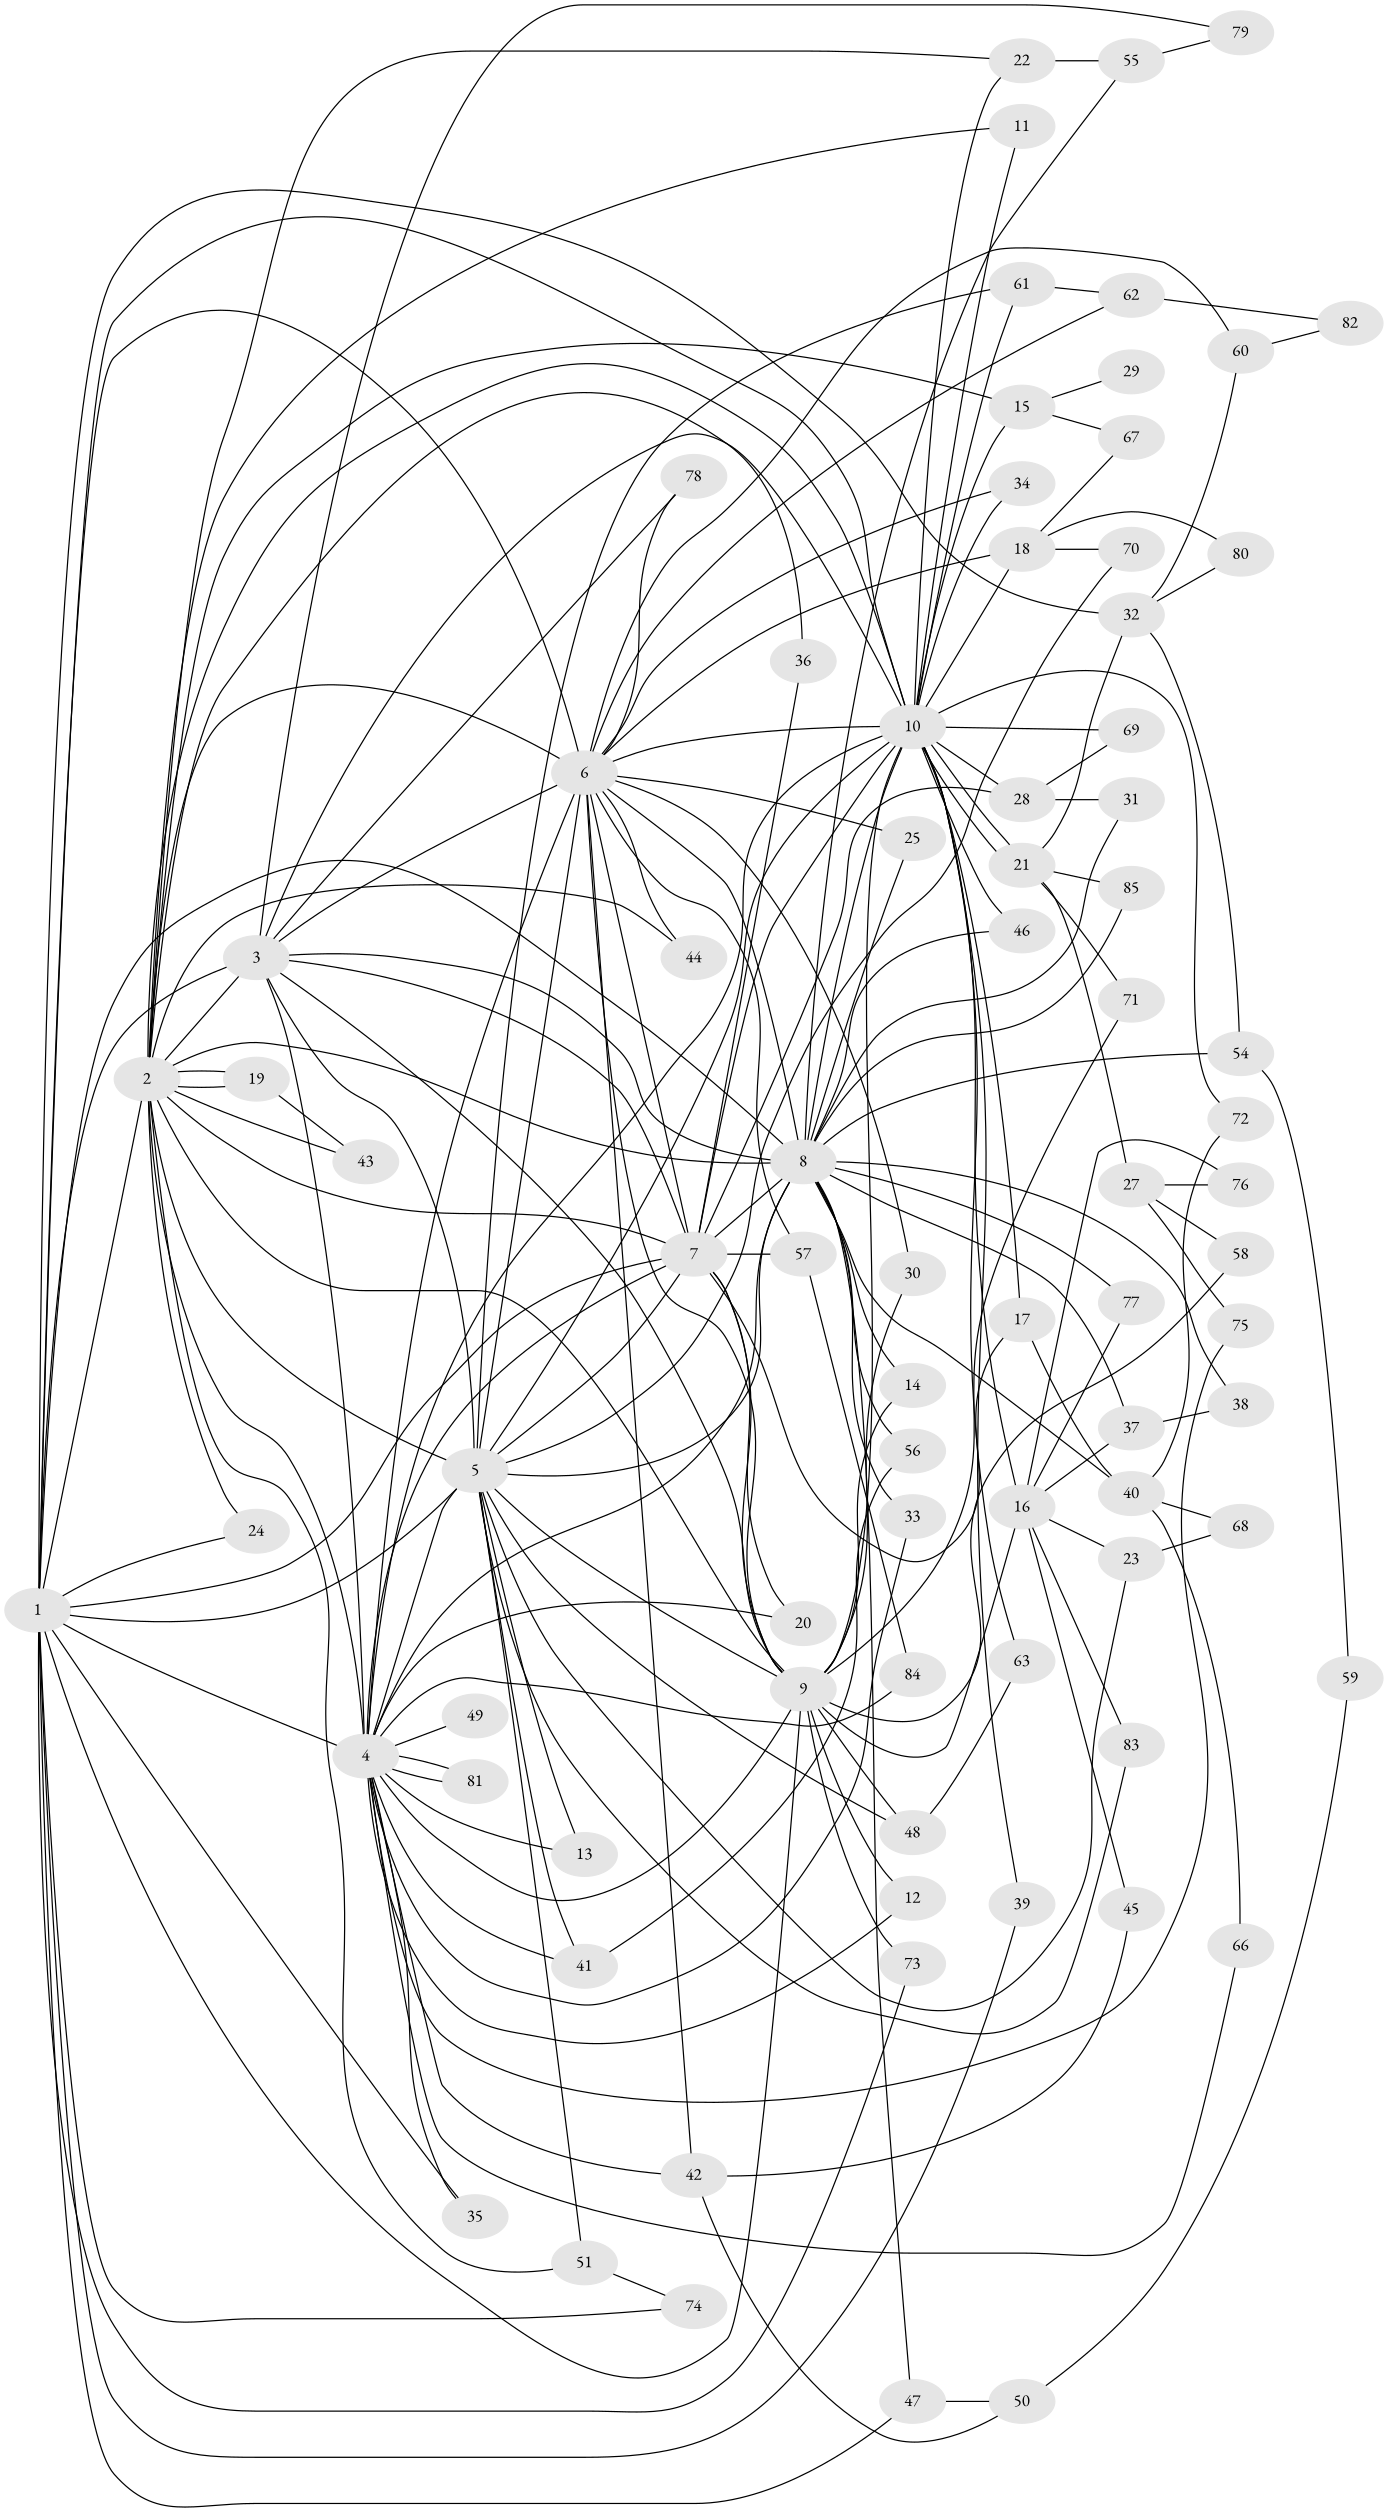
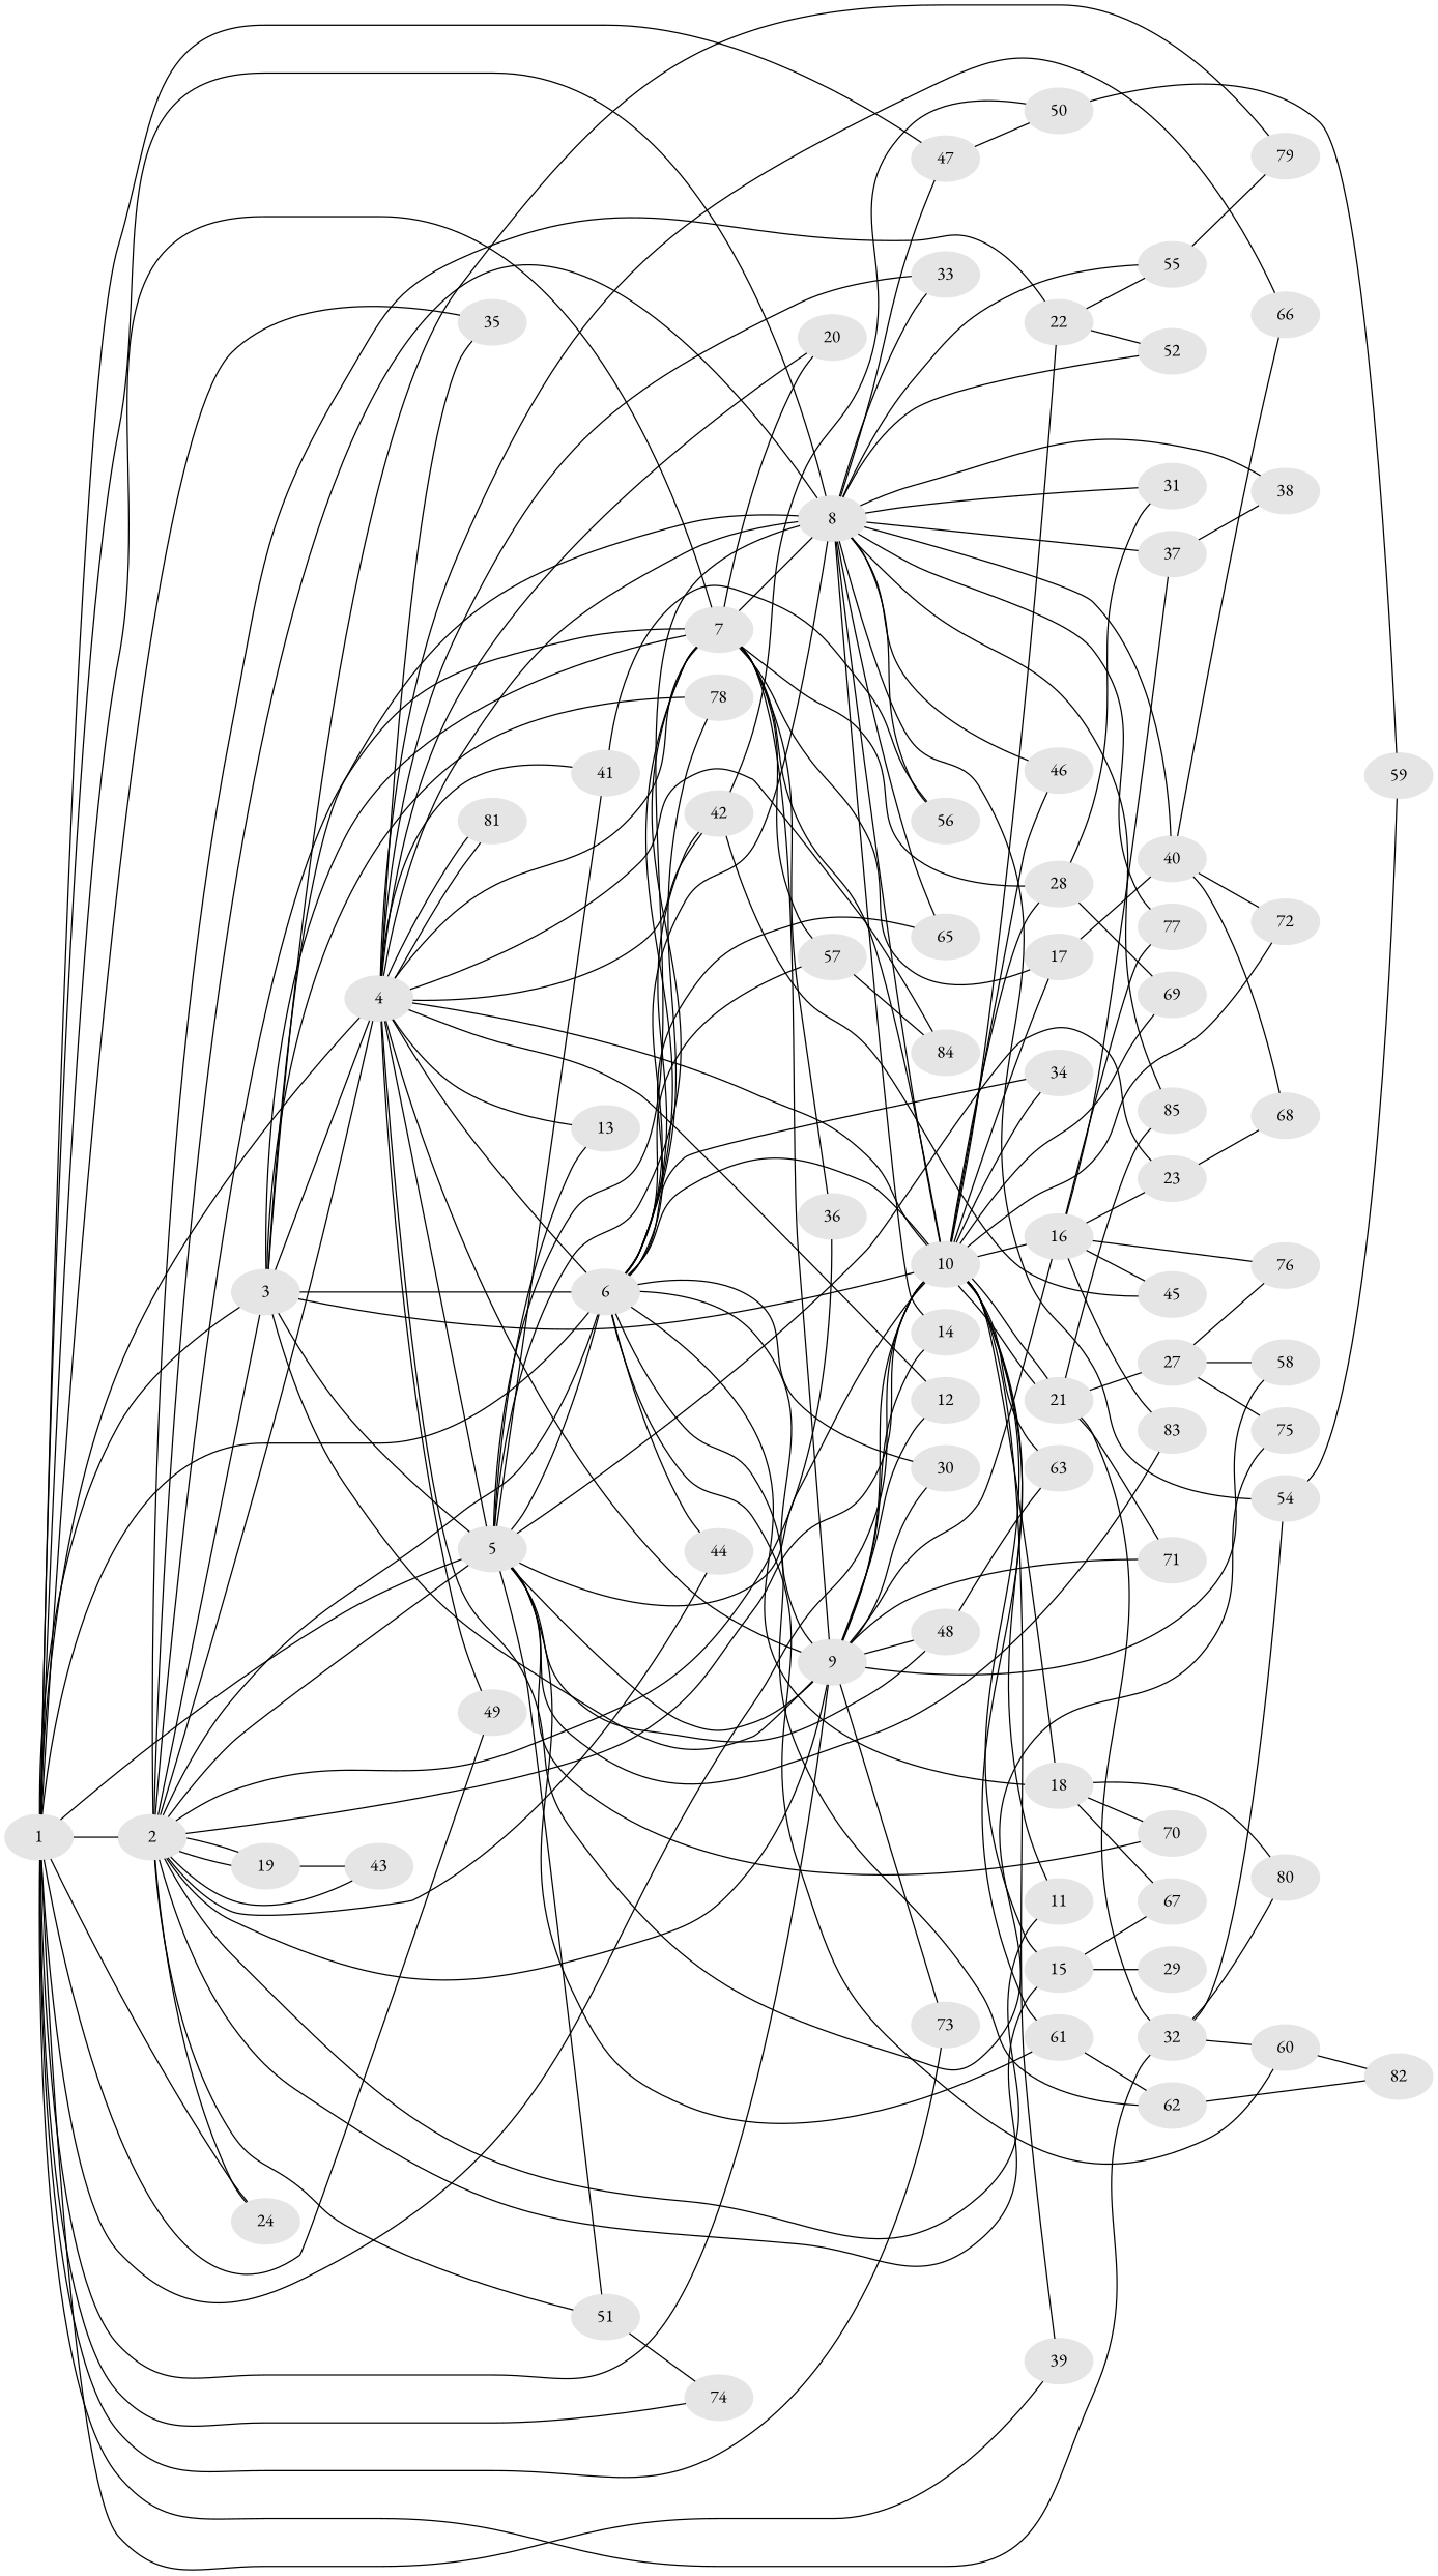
  graph {
    fontname="EB Garamond"
    rankdir=LR
    node [color=gray90 fontname="EB Garamond" style=filled]
    edge [fontname="EB Garamond"]
    1
    2
    3
    4
    5
    6
    7
    8
    9
    10
    24
    32
    35
    39
    47
    49
    73
    74
    11
    15
    19
    22
    36
    43
    44
    51
    78
    79
    12
    13
    20
    33
    41
    42
    n35 [label=84]
    66
    75
    81
    23
    48
    61
    70
    83
    18
-   25
+   25 [label=65]
    30
    34
    57
    60
    62
    17
    28
    14
    31
    37
    38
    40
    46
+   52
    54
    55
    56
    n63 [label=85]
    77
    16
    58
    71
    21
    63
    69
    72
    80
    50
    29
    67
    27
    76
    45
    68
    82
    59
    1 -- 2
    1 -- 3
    1 -- 4
    1 -- 5
    1 -- 6
    1 -- 7
    1 -- 8
    1 -- 9
    1 -- 10
    1 -- 24
    1 -- 32
    1 -- 35
    1 -- 39
    1 -- 47
+   1 -- 49
    1 -- 73
    1 -- 74
    2 -- 3
    2 -- 4
    2 -- 5
    2 -- 6
    2 -- 7
    2 -- 8
    2 -- 9
    2 -- 10
    2 -- 24
    2 -- 11
    2 -- 15
    2 -- 19
    2 -- 19
    2 -- 22
    2 -- 36
    2 -- 43
    2 -- 44
    2 -- 51
    3 -- 4
    3 -- 5
    3 -- 6
    3 -- 7
    3 -- 8
    3 -- 9
    3 -- 10
    3 -- 78
    3 -- 79
    4 -- 5
    4 -- 6
    4 -- 7
    4 -- 8
    4 -- 9
    4 -- 10
    4 -- 35
    4 -- 49
    4 -- 12
    4 -- 13
    4 -- 20
    4 -- 33
    4 -- 41
    4 -- 42
    4 -- n35
    4 -- 66
    4 -- 75
    4 -- 81
    4 -- 81
    5 -- 6
    5 -- 7
    5 -- 8
    5 -- 9
    5 -- 10
    5 -- 51
    5 -- 13
    5 -- 41
    5 -- 23
    5 -- 48
    5 -- 61
    5 -- 70
    5 -- 83
    6 -- 7
    6 -- 8
    6 -- 9
    6 -- 10
    6 -- 44
    6 -- 78
    6 -- 42
    6 -- 18
    6 -- 25
    6 -- 30
    6 -- 34
    6 -- 57
    6 -- 60
    6 -- 62
    7 -- 8
    7 -- 9
    7 -- 10
    7 -- 36
    7 -- 20
    7 -- 57
    7 -- 17
    7 -- 28
    8 -- 10
    8 -- 47
    8 -- 33
    8 -- 25
    8 -- 14
    8 -- 31
    8 -- 37
    8 -- 38
    8 -- 40
    8 -- 46
+   8 -- 52
    8 -- 54
    8 -- 55
    8 -- 56
    8 -- n63
    8 -- 77
    9 -- 10
    9 -- 73
    9 -- 12
    9 -- 48
    9 -- 30
    9 -- 14
    9 -- 16
    9 -- 58
    9 -- 71
    10 -- 39
    10 -- 11
    10 -- 15
    10 -- 22
    10 -- 61
    10 -- 18
    10 -- 34
    10 -- 17
    10 -- 28
    10 -- 46
    10 -- 16
    10 -- 21
    10 -- 21
    10 -- 63
    10 -- 69
    10 -- 72
    32 -- 60
    32 -- 54
    32 -- 80
    47 -- 50
    15 -- 29
    15 -- 67
    19 -- 43
+   22 -- 52
    22 -- 55
    51 -- 74
    41 -- 56
    42 -- 50
    42 -- 45
    23 -- 68
    48 -- 63
    61 -- 62
    18 -- 70
    18 -- 80
    18 -- 67
    57 -- n35
    60 -- 82
    62 -- 82
    17 -- 40
    28 -- 31
    28 -- 69
    37 -- 38
    40 -- 66
    40 -- 72
    40 -- 68
    54 -- 59
    55 -- 79
    16 -- 23
    16 -- 83
    16 -- 37
    16 -- 77
    16 -- 76
    16 -- 45
    21 -- 32
    21 -- n63
    21 -- 71
    21 -- 27
    50 -- 59
    27 -- 75
    27 -- 58
    27 -- 76
  }
